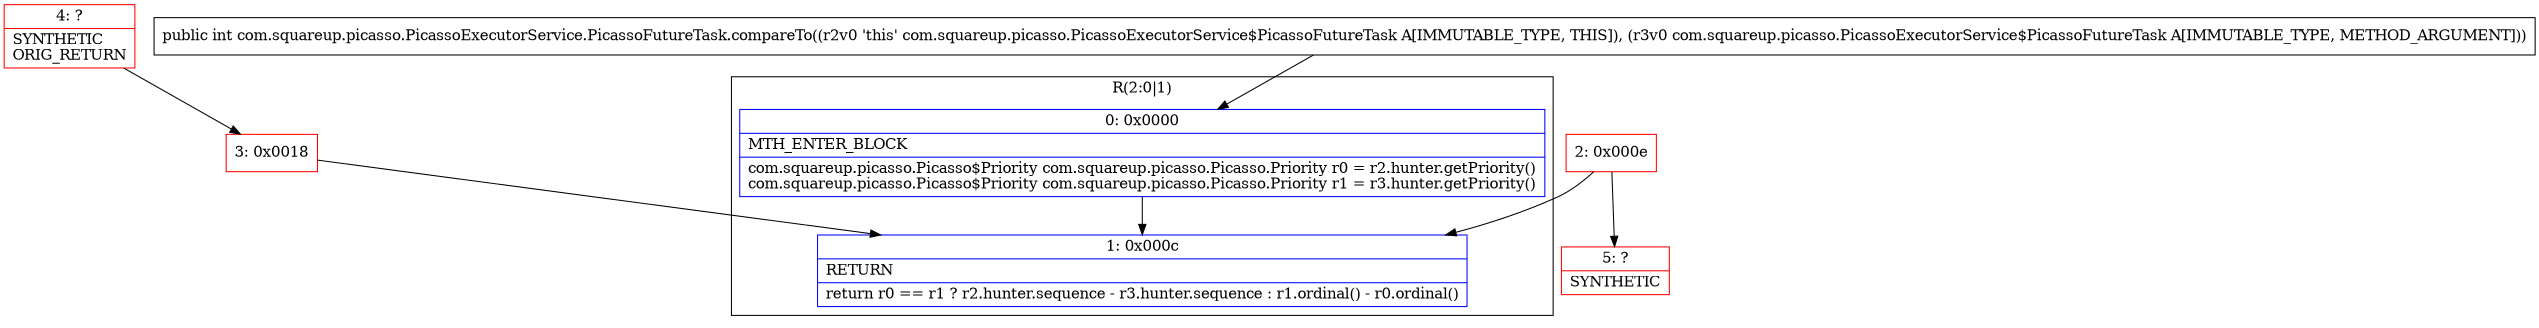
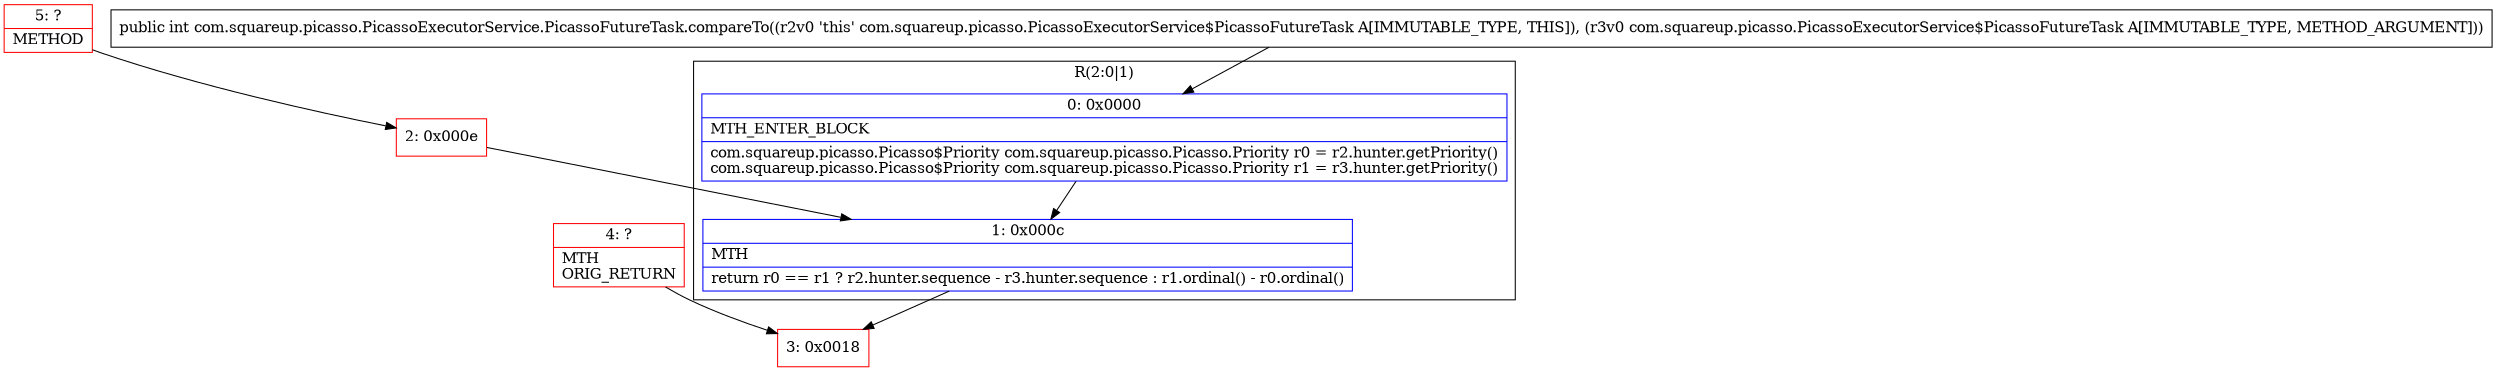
  digraph {
    node [color=red shape=record]
    n1 [color=blue label="{0\:\ 0x0000|MTH_ENTER_BLOCK\l|com.squareup.picasso.Picasso$Priority com.squareup.picasso.Picasso.Priority r0 = r2.hunter.getPriority()\lcom.squareup.picasso.Picasso$Priority com.squareup.picasso.Picasso.Priority r1 = r3.hunter.getPriority()\l}"]
-   n2 [color=blue label="{1\:\ 0x000c|RETURN\l|return r0 == r1 ? r2.hunter.sequence \- r3.hunter.sequence : r1.ordinal() \- r0.ordinal()\l}"]
+   n2 [color=blue label="{1\:\ 0x000c|MTH\l|return r0 == r1 ? r2.hunter.sequence \- r3.hunter.sequence : r1.ordinal() \- r0.ordinal()\l}"]
    n3 [label="{3\:\ 0x0018}"]
    n4 [label="{2\:\ 0x000e}"]
-   n5 [label="{5\:\ ?|SYNTHETIC\l}"]
-   n6 [label="{4\:\ ?|SYNTHETIC\lORIG_RETURN\l}"]
+   n5 [label="{5\:\ ?|METHOD\l}"]
+   n6 [label="{4\:\ ?|MTH\lORIG_RETURN\l}"]
    n7 [label="{public int com.squareup.picasso.PicassoExecutorService.PicassoFutureTask.compareTo((r2v0 'this' com.squareup.picasso.PicassoExecutorService$PicassoFutureTask A[IMMUTABLE_TYPE, THIS]), (r3v0 com.squareup.picasso.PicassoExecutorService$PicassoFutureTask A[IMMUTABLE_TYPE, METHOD_ARGUMENT])) }" color=""]
    subgraph cluster_1 {
      label="R(2:0|1)"
      n1
      n2
    }
    n1 -> n2
-   n3 -> n2
+   n2 -> n3
    n4 -> n2
-   n4 -> n5
+   n5 -> n4
    n6 -> n3
    n7 -> n1
  }
